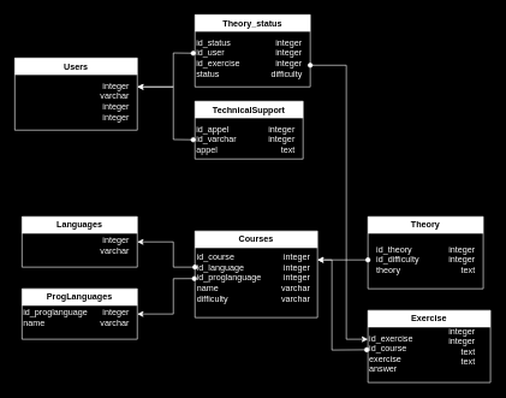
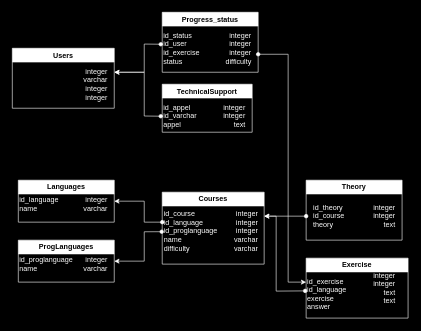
  <mxCell id="0" />
  <mxCell id="1" parent="0" />
- <mxCell id="2" value="Theory_status" style="swimlane;whiteSpace=wrap;html=1;strokeColor=#FFFFFF;fontColor=default;shadow=1;" vertex="1" parent="1"><mxGeometry x="270" y="20" width="160" height="100" as="geometry" /></mxCell>
+ <mxCell id="2" value="Progress_status" style="swimlane;whiteSpace=wrap;html=1;strokeColor=#FFFFFF;fontColor=default;shadow=1;" vertex="1" parent="1"><mxGeometry x="270" y="20" width="160" height="100" as="geometry" /></mxCell>
  <mxCell id="3" value="id_status&lt;br&gt;id_user&lt;br&gt;id_exercise&lt;br&gt;status" style="text;html=1;align=left;verticalAlign=middle;resizable=0;points=[];autosize=1;strokeColor=none;fillColor=none;fontColor=#FFFFFF;shadow=1;" vertex="1" parent="2"><mxGeometry y="25" width="80" height="70" as="geometry" /></mxCell>
  <mxCell id="4" value="integer&lt;br&gt;integer&lt;br&gt;integer&lt;br&gt;difficulty" style="text;html=1;align=right;verticalAlign=middle;resizable=0;points=[];autosize=1;strokeColor=none;fillColor=none;fontColor=#FFFFFF;shadow=1;" vertex="1" parent="2"><mxGeometry x="90" y="25" width="60" height="70" as="geometry" /></mxCell>
  <mxCell id="5" value="Languages" style="swimlane;whiteSpace=wrap;html=1;strokeColor=#FFFFFF;fontColor=#000000;shadow=1;" vertex="1" parent="1"><mxGeometry x="30" y="300" width="160" height="70" as="geometry" /></mxCell>
+ <mxCell id="6" value="id_language&lt;br&gt;name" style="text;html=1;align=left;verticalAlign=middle;resizable=0;points=[];autosize=1;strokeColor=none;fillColor=none;fontColor=#FFFFFF;shadow=1;" vertex="1" parent="5"><mxGeometry y="20" width="90" height="40" as="geometry" /></mxCell>
  <mxCell id="7" value="integer&lt;br&gt;&lt;div style=&quot;&quot;&gt;&lt;span style=&quot;background-color: initial;&quot;&gt;varchar&lt;/span&gt;&lt;/div&gt;" style="text;html=1;align=right;verticalAlign=middle;resizable=0;points=[];autosize=1;strokeColor=none;fillColor=none;fontColor=#FFFFFF;shadow=1;" vertex="1" parent="5"><mxGeometry x="90" y="20" width="60" height="40" as="geometry" /></mxCell>
  <mxCell id="8" value="Exercise" style="swimlane;whiteSpace=wrap;html=1;strokeColor=#FFFFFF;fontColor=default;shadow=1;" vertex="1" parent="1"><mxGeometry x="510" y="430" width="170" height="100" as="geometry" /></mxCell>
- <mxCell id="9" value="id_exercise&lt;br&gt;id_course&lt;br&gt;exercise&lt;br&gt;answer" style="text;html=1;align=left;verticalAlign=middle;resizable=0;points=[];autosize=1;strokeColor=none;fillColor=none;fontColor=#FFFFFF;shadow=1;" vertex="1" parent="8"><mxGeometry y="25" width="80" height="70" as="geometry" /></mxCell>
+ <mxCell id="9" value="id_exercise&lt;br&gt;id_language&lt;br&gt;exercise&lt;br&gt;answer" style="text;html=1;align=left;verticalAlign=middle;resizable=0;points=[];autosize=1;strokeColor=none;fillColor=none;fontColor=#FFFFFF;shadow=1;" vertex="1" parent="8"><mxGeometry y="25" width="80" height="70" as="geometry" /></mxCell>
  <mxCell id="10" value="integer&lt;br&gt;integer&lt;br&gt;text&lt;br&gt;text" style="text;html=1;align=right;verticalAlign=middle;resizable=0;points=[];autosize=1;strokeColor=none;fillColor=none;fontColor=#FFFFFF;shadow=1;" vertex="1" parent="8"><mxGeometry x="90" y="15" width="60" height="70" as="geometry" /></mxCell>
  <mxCell id="11" value="Courses" style="swimlane;whiteSpace=wrap;html=1;strokeColor=#FFFFFF;fontColor=#000000;shadow=1;" vertex="1" parent="1"><mxGeometry x="270" y="320" width="170" height="120" as="geometry" /></mxCell>
  <mxCell id="12" value="id_course&lt;br&gt;id_language&lt;br&gt;id_proglanguage&lt;br&gt;name&lt;br&gt;difficulty" style="text;html=1;align=left;verticalAlign=middle;resizable=0;points=[];autosize=1;strokeColor=none;fillColor=none;fontColor=#FFFFFF;shadow=1;" vertex="1" parent="11"><mxGeometry x="1" y="20" width="110" height="90" as="geometry" /></mxCell>
  <mxCell id="13" value="integer&lt;br&gt;integer&lt;br&gt;integer&lt;br&gt;varchar&lt;br&gt;varchar" style="text;html=1;align=right;verticalAlign=middle;resizable=0;points=[];autosize=1;strokeColor=none;fillColor=none;fontColor=#FFFFFF;shadow=1;" vertex="1" parent="11"><mxGeometry x="101" y="20" width="60" height="90" as="geometry" /></mxCell>
  <mxCell id="14" value="TechnicalSupport" style="swimlane;whiteSpace=wrap;html=1;strokeColor=#FFFFFF;fontColor=#000000;shadow=1;" vertex="1" parent="1"><mxGeometry x="270" y="140" width="150" height="80" as="geometry" /></mxCell>
  <mxCell id="15" value="id_appel&lt;br&gt;id_varchar&lt;br&gt;appel" style="text;html=1;align=left;verticalAlign=middle;resizable=0;points=[];autosize=1;strokeColor=none;fillColor=none;fontColor=#FFFFFF;shadow=1;" vertex="1" parent="14"><mxGeometry y="23" width="70" height="60" as="geometry" /></mxCell>
  <mxCell id="16" value="integer&lt;br&gt;integer&lt;br&gt;text" style="text;html=1;align=right;verticalAlign=middle;resizable=0;points=[];autosize=1;strokeColor=none;fillColor=none;fontColor=#FFFFFF;shadow=1;" vertex="1" parent="14"><mxGeometry x="80" y="23" width="60" height="60" as="geometry" /></mxCell>
  <mxCell id="17" value="Users" style="swimlane;whiteSpace=wrap;html=1;strokeColor=#FFFFFF;fontColor=default;shadow=1;" vertex="1" parent="1"><mxGeometry x="20" y="80" width="170" height="100" as="geometry" /></mxCell>
  <mxCell id="18" value="integer&lt;br&gt;varchar&lt;br&gt;integer&lt;br&gt;integer" style="text;html=1;align=right;verticalAlign=middle;resizable=0;points=[];autosize=1;strokeColor=none;fillColor=none;fontColor=#FFFFFF;shadow=1;" vertex="1" parent="17"><mxGeometry x="100" y="25" width="60" height="70" as="geometry" /></mxCell>
  <mxCell id="19" value="Theory" style="swimlane;whiteSpace=wrap;html=1;align=center;strokeColor=#FFFFFF;fontColor=#000000;shadow=1;" vertex="1" parent="1"><mxGeometry x="510" y="300" width="160" height="100" as="geometry" /></mxCell>
- <mxCell id="20" value="id_theory&lt;br&gt;id_difficulty&lt;br&gt;theory" style="text;html=1;align=left;verticalAlign=middle;resizable=0;points=[];autosize=1;strokeColor=none;fillColor=none;fontColor=#FFFFFF;shadow=1;" vertex="1" parent="19"><mxGeometry x="10" y="30" width="80" height="60" as="geometry" /></mxCell>
+ <mxCell id="20" value="id_theory&lt;br&gt;id_course&lt;br&gt;theory" style="text;html=1;align=left;verticalAlign=middle;resizable=0;points=[];autosize=1;strokeColor=none;fillColor=none;fontColor=#FFFFFF;shadow=1;" vertex="1" parent="19"><mxGeometry x="10" y="30" width="80" height="60" as="geometry" /></mxCell>
  <mxCell id="21" value="integer&lt;br&gt;integer&lt;br&gt;text" style="text;html=1;align=right;verticalAlign=middle;resizable=0;points=[];autosize=1;strokeColor=none;fillColor=none;fontColor=#FFFFFF;shadow=1;" vertex="1" parent="19"><mxGeometry x="90" y="30" width="60" height="60" as="geometry" /></mxCell>
  <mxCell id="22" value="ProgLanguages" style="swimlane;whiteSpace=wrap;html=1;strokeColor=#FFFFFF;fontColor=#000000;shadow=1;" vertex="1" parent="1"><mxGeometry x="30" y="400" width="160" height="70" as="geometry" /></mxCell>
  <mxCell id="23" value="id_proglanguage&lt;br&gt;name" style="text;html=1;align=left;verticalAlign=middle;resizable=0;points=[];autosize=1;strokeColor=none;fillColor=none;fontColor=#FFFFFF;shadow=1;" vertex="1" parent="22"><mxGeometry y="20" width="110" height="40" as="geometry" /></mxCell>
  <mxCell id="24" value="integer&lt;br&gt;&lt;div style=&quot;&quot;&gt;&lt;span style=&quot;background-color: initial;&quot;&gt;varchar&lt;/span&gt;&lt;/div&gt;" style="text;html=1;align=right;verticalAlign=middle;resizable=0;points=[];autosize=1;strokeColor=none;fillColor=none;fontColor=#FFFFFF;shadow=1;" vertex="1" parent="22"><mxGeometry x="90" y="20" width="60" height="40" as="geometry" /></mxCell>
  <mxCell id="25" value="" style="endArrow=classic;html=1;rounded=0;exitX=-0.03;exitY=0.404;exitDx=0;exitDy=0;exitPerimeter=0;startArrow=oval;startFill=1;strokeColor=#FFFFFF;fontColor=#FFFFFF;shadow=1;" edge="1" parent="1" source="3"><mxGeometry width="50" height="50" relative="1" as="geometry"><mxPoint x="190" y="240" as="sourcePoint" /><mxPoint x="190" y="120" as="targetPoint" /><Array as="points"><mxPoint x="240" y="73" /><mxPoint x="240" y="120" /></Array></mxGeometry></mxCell>
  <mxCell id="26" value="" style="endArrow=classic;html=1;rounded=0;exitX=-0.035;exitY=0.505;exitDx=0;exitDy=0;exitPerimeter=0;startArrow=oval;startFill=1;strokeColor=#FFFFFF;fontColor=#FFFFFF;shadow=1;" edge="1" parent="1" source="15"><mxGeometry width="50" height="50" relative="1" as="geometry"><mxPoint x="180" y="250" as="sourcePoint" /><mxPoint x="190" y="120" as="targetPoint" /><Array as="points"><mxPoint x="240" y="193" /><mxPoint x="240" y="120" /></Array></mxGeometry></mxCell>
  <mxCell id="27" value="" style="endArrow=classic;html=1;rounded=0;entryX=-0.037;entryY=0.286;entryDx=0;entryDy=0;entryPerimeter=0;startArrow=oval;startFill=1;strokeColor=#FFFFFF;fontColor=#FFFFFF;shadow=1;" edge="1" parent="1"><mxGeometry width="50" height="50" relative="1" as="geometry"><mxPoint x="430" y="90" as="sourcePoint" /><mxPoint x="510" y="470" as="targetPoint" /><Array as="points"><mxPoint x="480" y="90" /><mxPoint x="480" y="470" /></Array></mxGeometry></mxCell>
  <mxCell id="28" value="" style="endArrow=classic;html=1;rounded=0;startArrow=oval;startFill=1;strokeColor=#FFFFFF;fontColor=#FFFFFF;shadow=1;" edge="1" parent="1"><mxGeometry width="50" height="50" relative="1" as="geometry"><mxPoint x="510" y="360" as="sourcePoint" /><mxPoint x="440" y="360" as="targetPoint" /></mxGeometry></mxCell>
  <mxCell id="29" value="" style="endArrow=classic;html=1;rounded=0;exitX=-0.021;exitY=0.423;exitDx=0;exitDy=0;exitPerimeter=0;startArrow=oval;startFill=1;strokeColor=#FFFFFF;fontColor=#FFFFFF;shadow=1;" edge="1" parent="1" source="9"><mxGeometry width="50" height="50" relative="1" as="geometry"><mxPoint x="390" y="540" as="sourcePoint" /><mxPoint x="440" y="360" as="targetPoint" /><Array as="points"><mxPoint x="460" y="485" /><mxPoint x="460" y="360" /></Array></mxGeometry></mxCell>
  <mxCell id="30" value="" style="endArrow=classic;html=1;rounded=0;entryX=1;entryY=0.5;entryDx=0;entryDy=0;startArrow=oval;startFill=1;strokeColor=#FFFFFF;fontColor=#FFFFFF;shadow=1;" edge="1" parent="1" target="5"><mxGeometry width="50" height="50" relative="1" as="geometry"><mxPoint x="270" y="370" as="sourcePoint" /><mxPoint x="190" y="330" as="targetPoint" /><Array as="points"><mxPoint x="240" y="370" /><mxPoint x="240" y="335" /></Array></mxGeometry></mxCell>
  <mxCell id="31" value="" style="endArrow=classic;html=1;rounded=0;exitX=-0.017;exitY=0.51;exitDx=0;exitDy=0;exitPerimeter=0;entryX=1;entryY=0.5;entryDx=0;entryDy=0;startArrow=oval;startFill=1;strokeColor=#FFFFFF;fontColor=#FFFFFF;shadow=1;" edge="1" parent="1" source="12" target="22"><mxGeometry width="50" height="50" relative="1" as="geometry"><mxPoint x="230" y="520" as="sourcePoint" /><mxPoint x="280" y="470" as="targetPoint" /><Array as="points"><mxPoint x="240" y="386" /><mxPoint x="240" y="435" /></Array></mxGeometry></mxCell>
